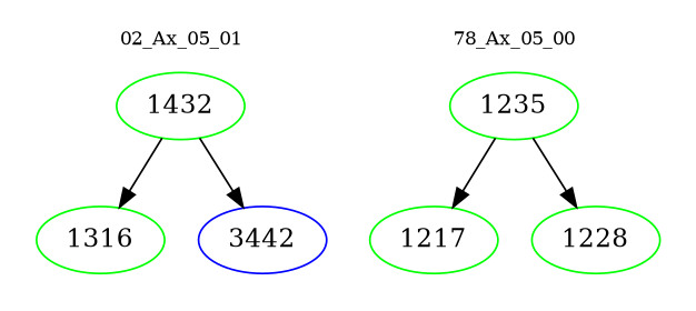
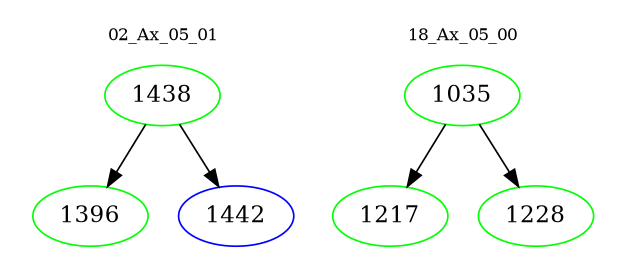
  digraph {
    node [color=green]
    edge [color=black]
-   n1 [label=1432]
-   n2 [label=1316]
-   n3 [color=blue label=3442]
-   n4 [label=1235]
+   n1 [label=1438]
+   n2 [label=1396]
+   n3 [color=blue label=1442]
+   n4 [label=1035]
    n5 [label=1217]
    n6 [label=1228]
    subgraph cluster_1 {
      color=white
      fontsize=10
      label="02_Ax_05_01"
      n1
      n2
      n3
    }
    subgraph cluster_2 {
      color=white
      fontsize=10
-     label="78_Ax_05_00"
+     label="18_Ax_05_00"
      n4
      n5
      n6
    }
    n1 -> n2
    n1 -> n3
    n4 -> n5
    n4 -> n6
  }
